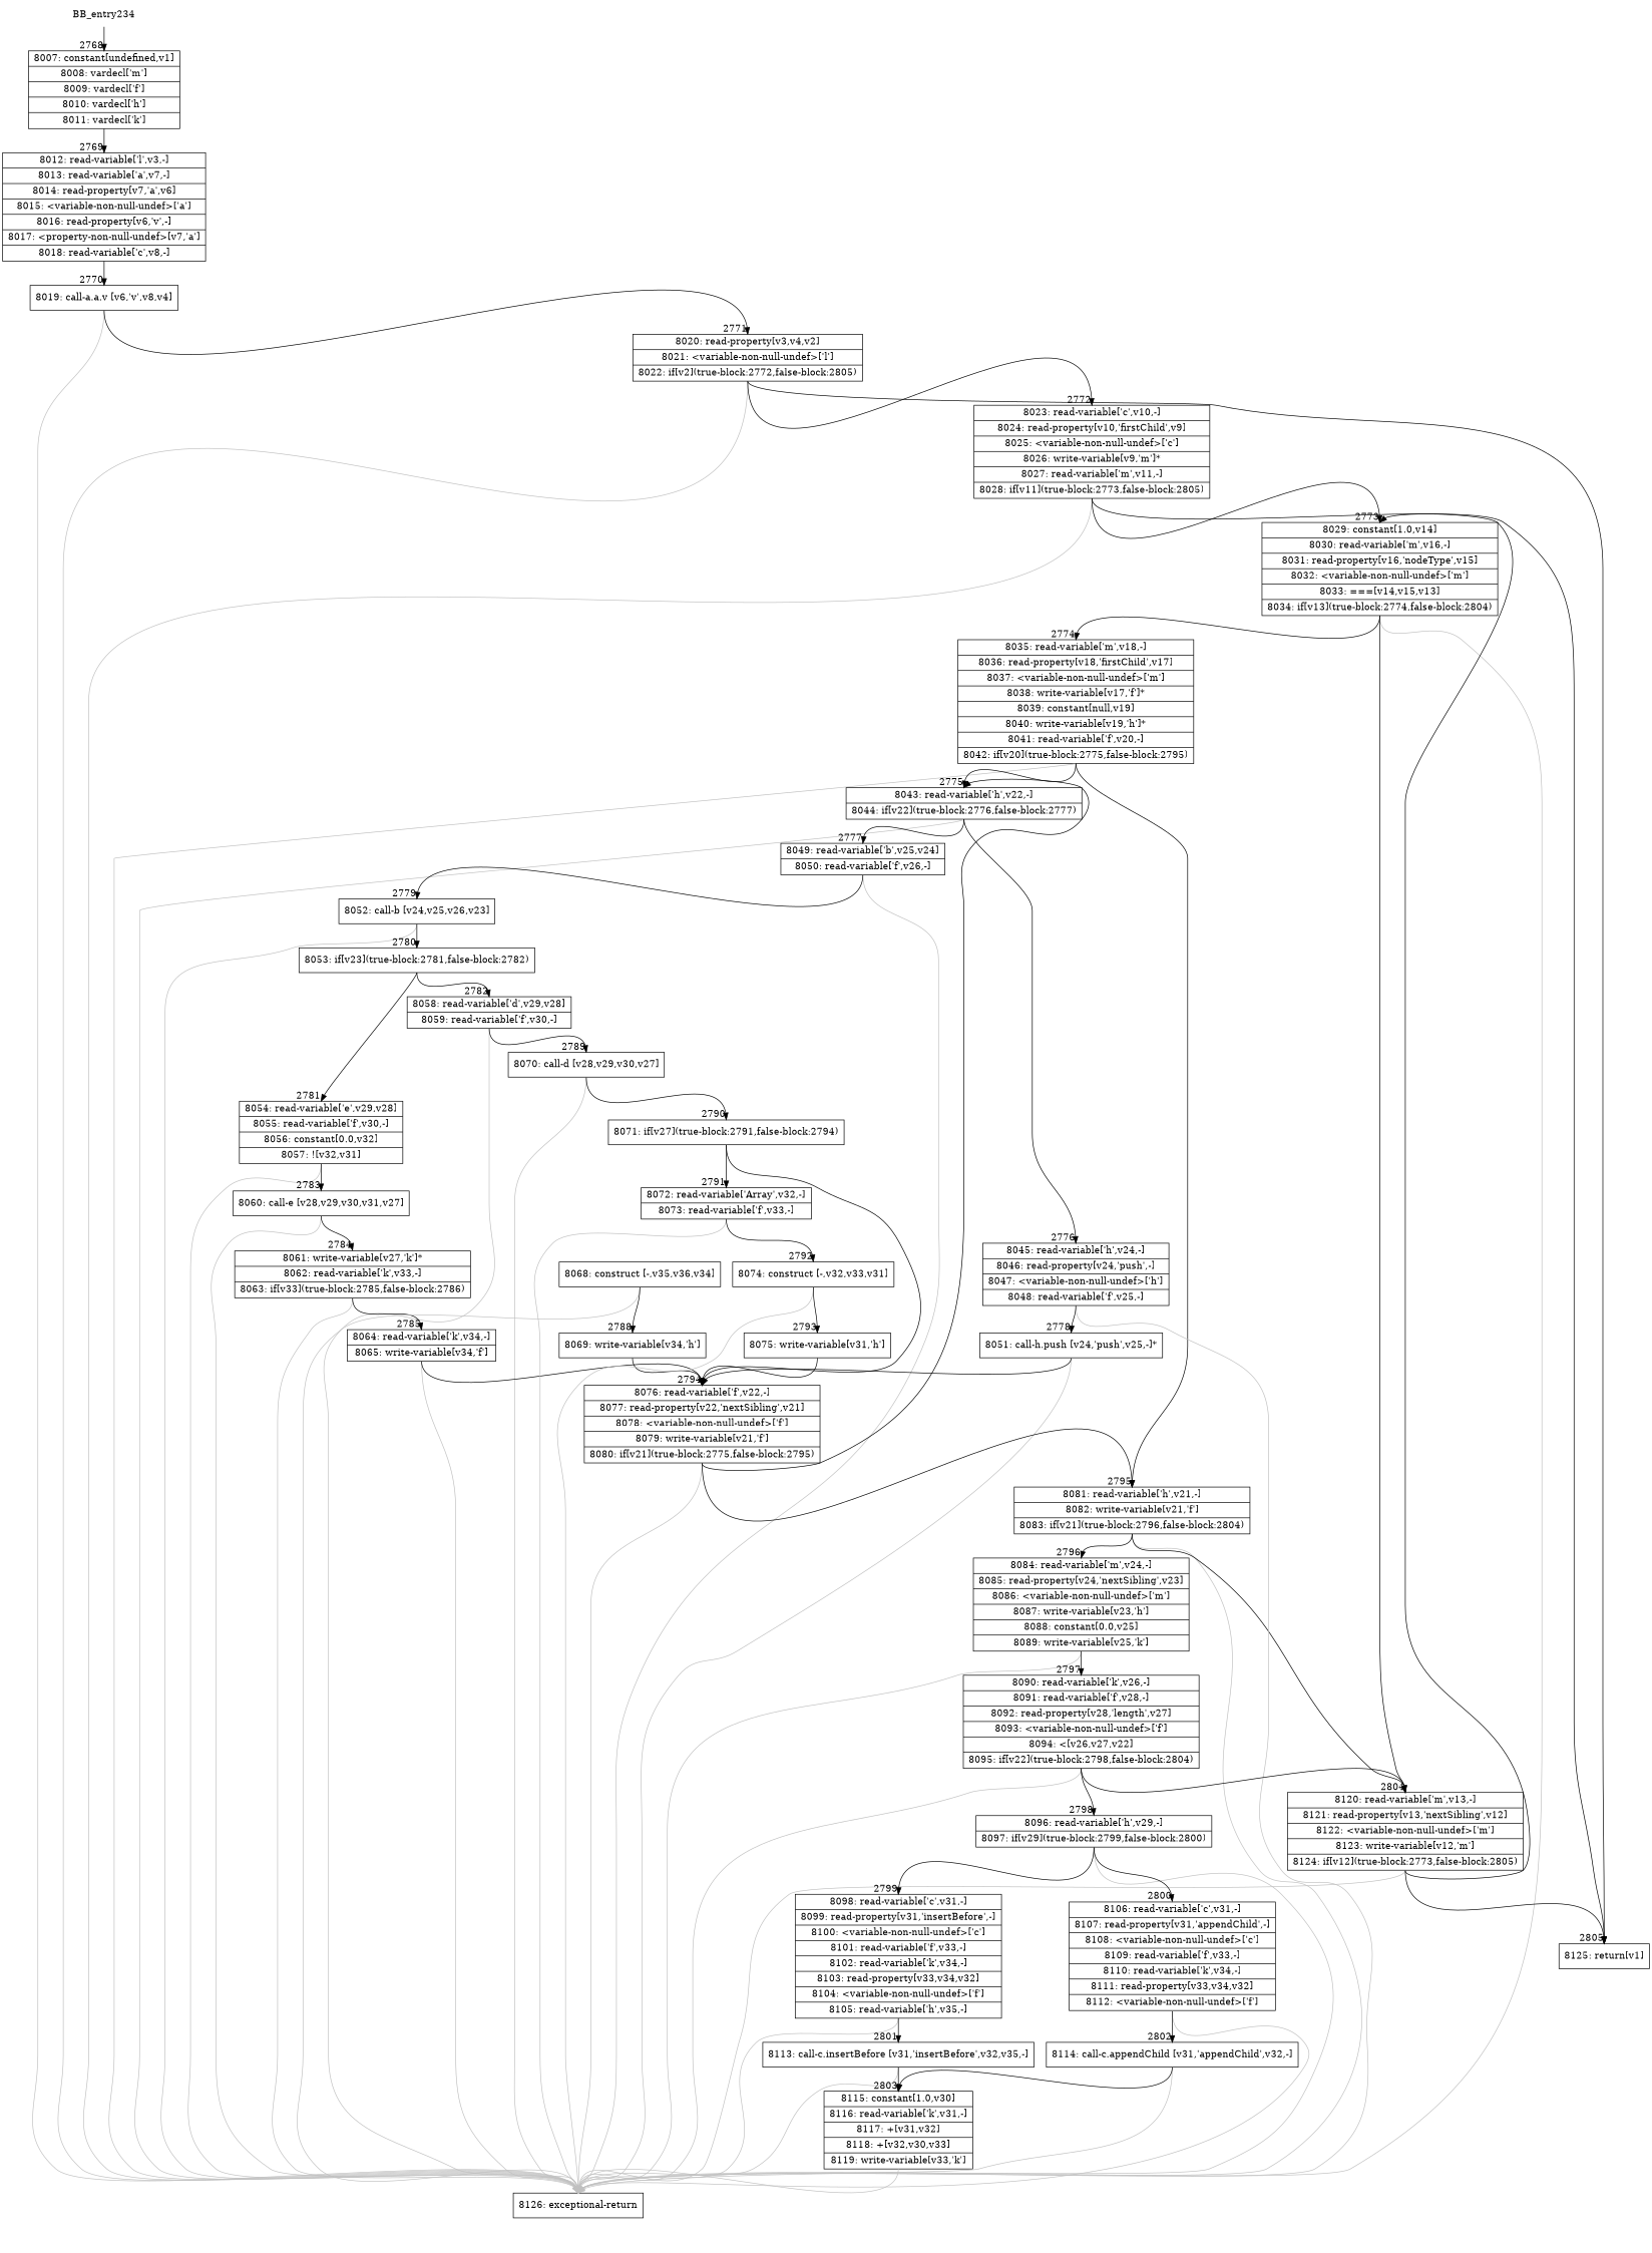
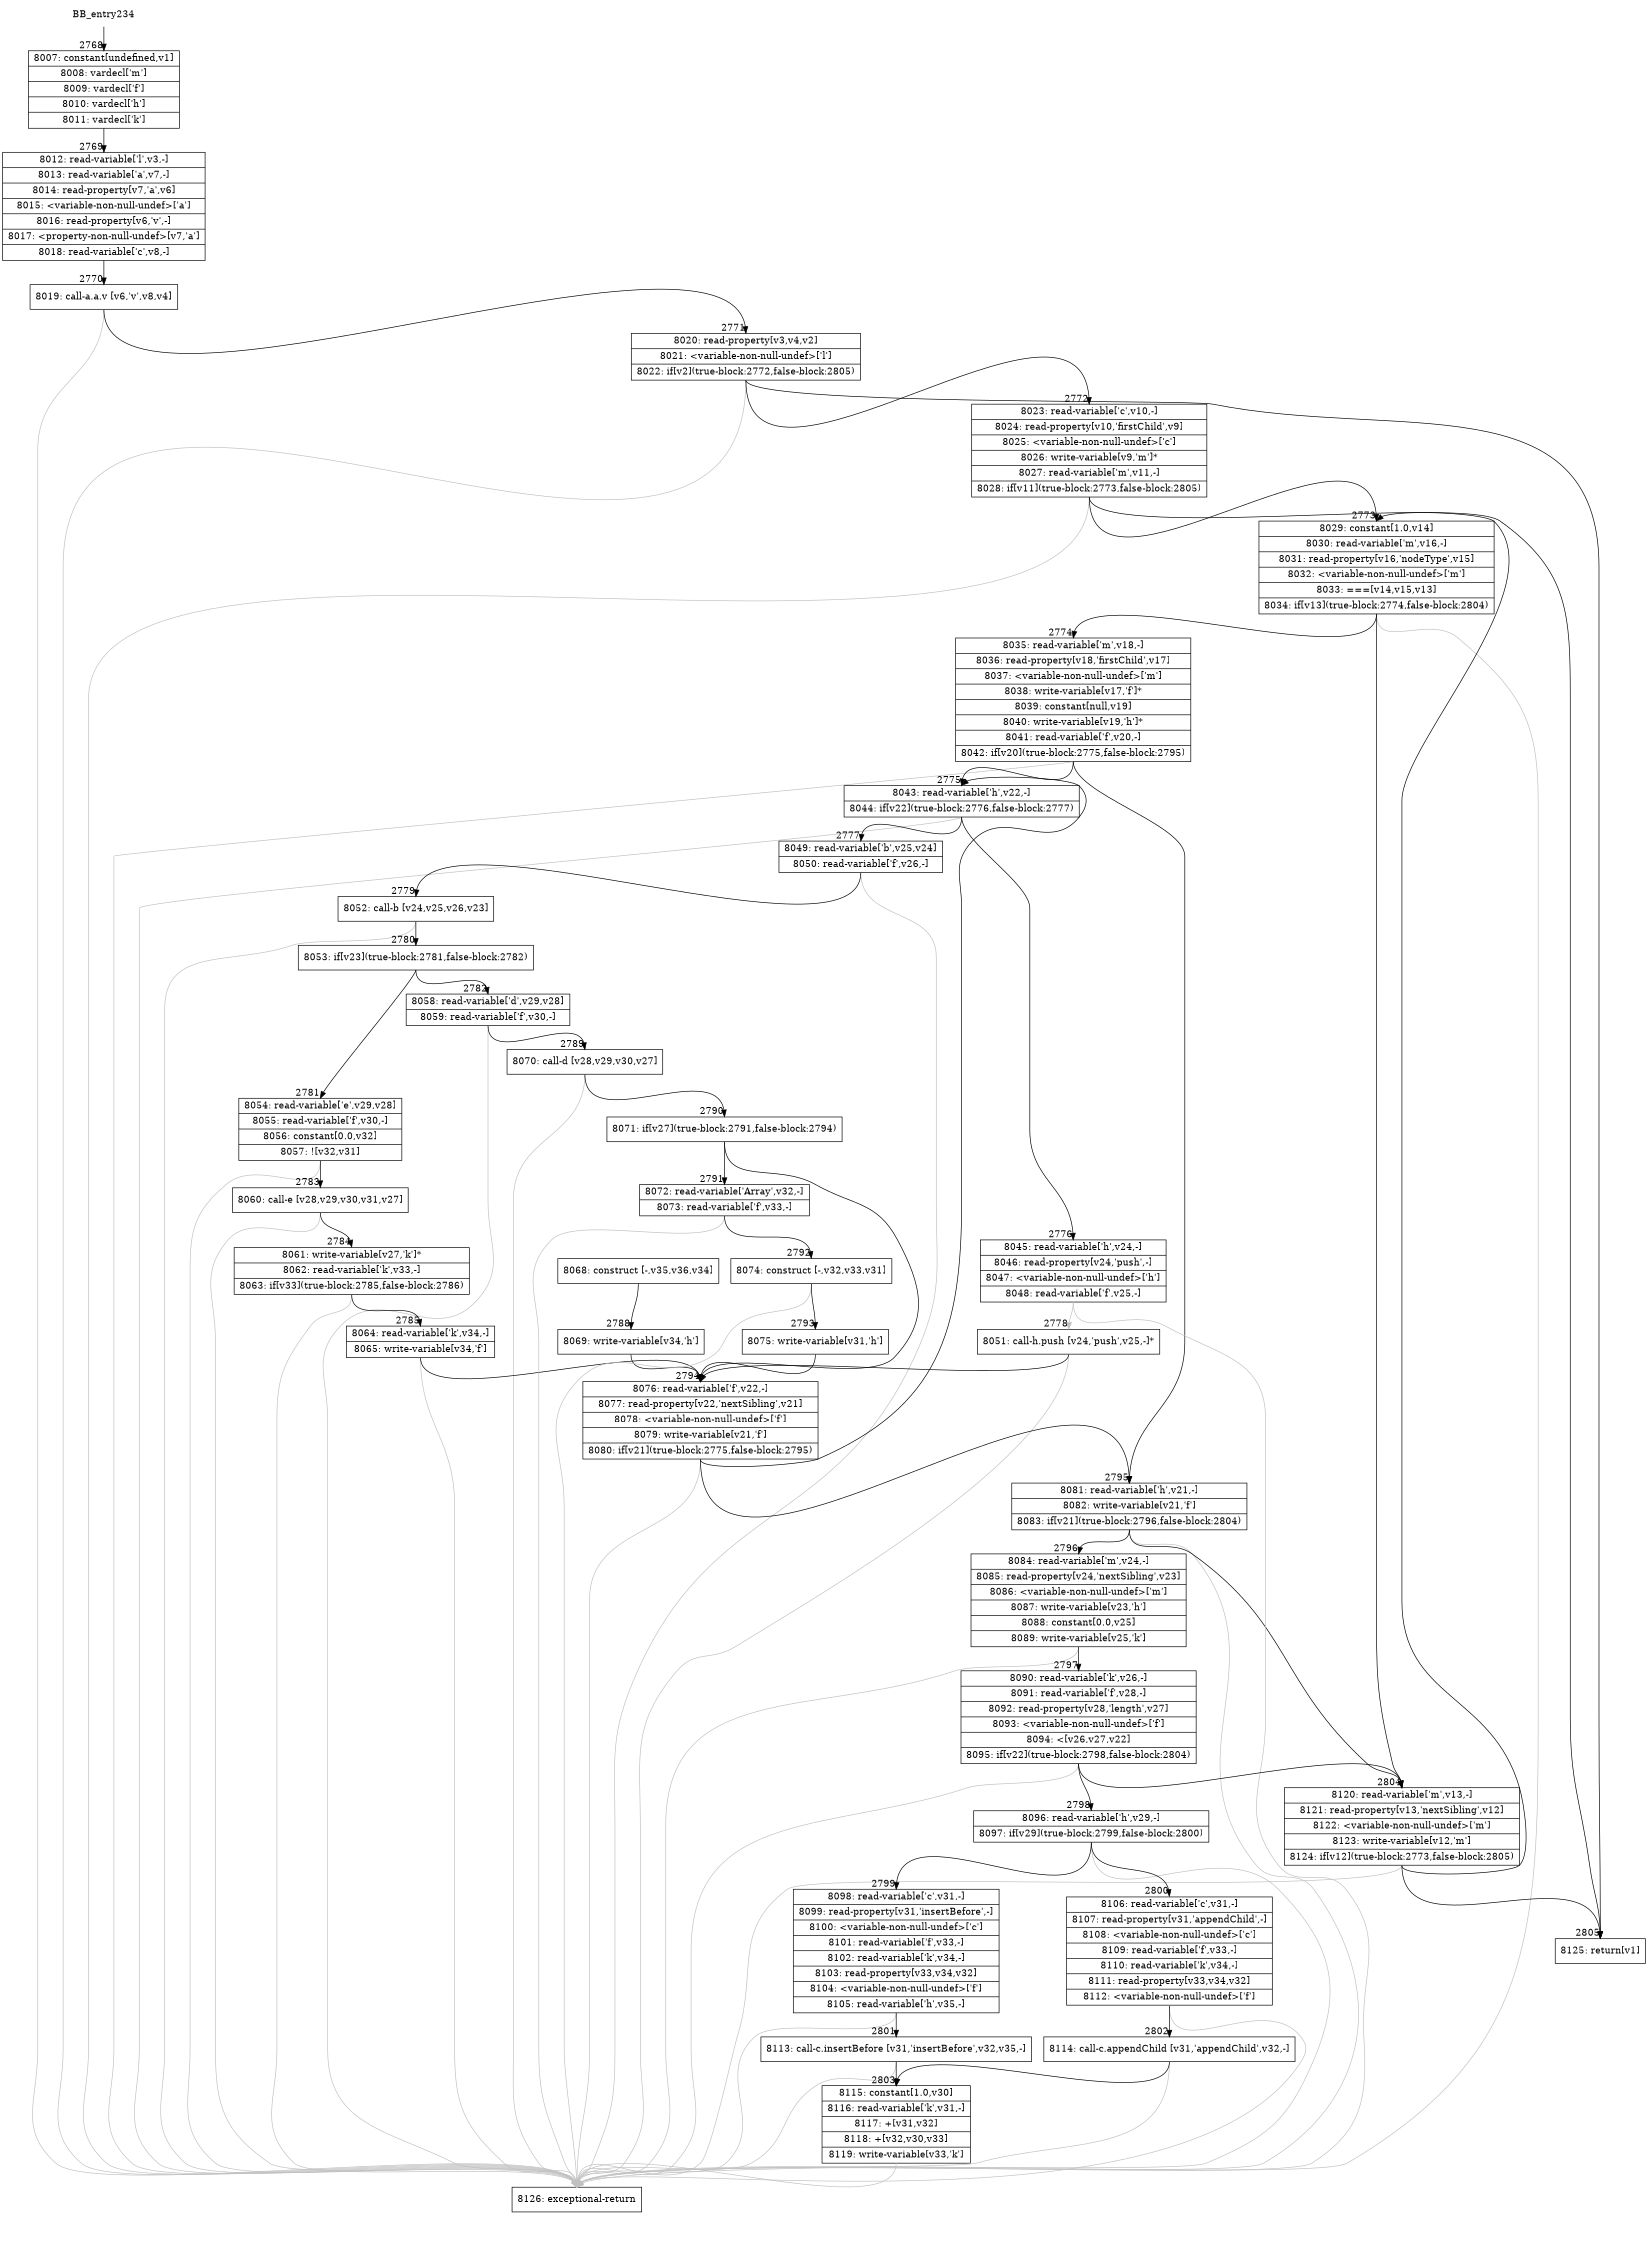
  digraph {
    rankdir=TD
    node [shape=record]
    edge [headport=n tailport=s]
    n1 [label=BB_entry234 shape=none]
    n2 [label="{8007: constant[undefined,v1]|8008: vardecl['m']|8009: vardecl['f']|8010: vardecl['h']|8011: vardecl['k']}"]
    n3 [label="{8012: read-variable['l',v3,-]|8013: read-variable['a',v7,-]|8014: read-property[v7,'a',v6]|8015: \<variable-non-null-undef\>['a']|8016: read-property[v6,'v',-]|8017: \<property-non-null-undef\>[v7,'a']|8018: read-variable['c',v8,-]}"]
    n4 [label="{8019: call-a.a.v [v6,'v',v8,v4]}"]
    n5 [label="{8126: exceptional-return}"]
    n6 [label="{8020: read-property[v3,v4,v2]|8021: \<variable-non-null-undef\>['l']|8022: if[v2](true-block:2772,false-block:2805)}"]
    n7 [label="{8023: read-variable['c',v10,-]|8024: read-property[v10,'firstChild',v9]|8025: \<variable-non-null-undef\>['c']|8026: write-variable[v9,'m']*|8027: read-variable['m',v11,-]|8028: if[v11](true-block:2773,false-block:2805)}"]
    n8 [label="{8125: return[v1]}"]
    n9 [label="{8029: constant[1.0,v14]|8030: read-variable['m',v16,-]|8031: read-property[v16,'nodeType',v15]|8032: \<variable-non-null-undef\>['m']|8033: ===[v14,v15,v13]|8034: if[v13](true-block:2774,false-block:2804)}"]
    n10 [label="{8035: read-variable['m',v18,-]|8036: read-property[v18,'firstChild',v17]|8037: \<variable-non-null-undef\>['m']|8038: write-variable[v17,'f']*|8039: constant[null,v19]|8040: write-variable[v19,'h']*|8041: read-variable['f',v20,-]|8042: if[v20](true-block:2775,false-block:2795)}"]
    n11 [label="{8120: read-variable['m',v13,-]|8121: read-property[v13,'nextSibling',v12]|8122: \<variable-non-null-undef\>['m']|8123: write-variable[v12,'m']|8124: if[v12](true-block:2773,false-block:2805)}"]
    n12 [label="{8043: read-variable['h',v22,-]|8044: if[v22](true-block:2776,false-block:2777)}"]
    n13 [label="{8081: read-variable['h',v21,-]|8082: write-variable[v21,'f']|8083: if[v21](true-block:2796,false-block:2804)}"]
    n14 [label="{8045: read-variable['h',v24,-]|8046: read-property[v24,'push',-]|8047: \<variable-non-null-undef\>['h']|8048: read-variable['f',v25,-]}"]
    n15 [label="{8049: read-variable['b',v25,v24]|8050: read-variable['f',v26,-]}"]
    n16 [label="{8084: read-variable['m',v24,-]|8085: read-property[v24,'nextSibling',v23]|8086: \<variable-non-null-undef\>['m']|8087: write-variable[v23,'h']|8088: constant[0.0,v25]|8089: write-variable[v25,'k']}"]
    n17 [label="{8051: call-h.push [v24,'push',v25,-]*}"]
    n18 [label="{8052: call-b [v24,v25,v26,v23]}"]
    n19 [label="{8090: read-variable['k',v26,-]|8091: read-variable['f',v28,-]|8092: read-property[v28,'length',v27]|8093: \<variable-non-null-undef\>['f']|8094: \<[v26,v27,v22]|8095: if[v22](true-block:2798,false-block:2804)}"]
    n20 [label="{8076: read-variable['f',v22,-]|8077: read-property[v22,'nextSibling',v21]|8078: \<variable-non-null-undef\>['f']|8079: write-variable[v21,'f']|8080: if[v21](true-block:2775,false-block:2795)}"]
    n21 [label="{8053: if[v23](true-block:2781,false-block:2782)}"]
    n22 [label="{8054: read-variable['e',v29,v28]|8055: read-variable['f',v30,-]|8056: constant[0.0,v32]|8057: ![v32,v31]}"]
    n23 [label="{8058: read-variable['d',v29,v28]|8059: read-variable['f',v30,-]}"]
    n24 [label="{8060: call-e [v28,v29,v30,v31,v27]}"]
    n25 [label="{8070: call-d [v28,v29,v30,v27]}"]
    n26 [label="{8061: write-variable[v27,'k']*|8062: read-variable['k',v33,-]|8063: if[v33](true-block:2785,false-block:2786)}"]
    n27 [label="{8071: if[v27](true-block:2791,false-block:2794)}"]
    n28 [label="{8064: read-variable['k',v34,-]|8065: write-variable[v34,'f']}"]
    n29 [label="{8072: read-variable['Array',v32,-]|8073: read-variable['f',v33,-]}"]
    n30 [label="{8068: construct [-,v35,v36,v34]}"]
    n31 [label="{8069: write-variable[v34,'h']}"]
    n32 [label="{8074: construct [-,v32,v33,v31]}"]
    n33 [label="{8075: write-variable[v31,'h']}"]
    n34 [label="{8096: read-variable['h',v29,-]|8097: if[v29](true-block:2799,false-block:2800)}"]
    n35 [label="{8098: read-variable['c',v31,-]|8099: read-property[v31,'insertBefore',-]|8100: \<variable-non-null-undef\>['c']|8101: read-variable['f',v33,-]|8102: read-variable['k',v34,-]|8103: read-property[v33,v34,v32]|8104: \<variable-non-null-undef\>['f']|8105: read-variable['h',v35,-]}"]
    n36 [label="{8106: read-variable['c',v31,-]|8107: read-property[v31,'appendChild',-]|8108: \<variable-non-null-undef\>['c']|8109: read-variable['f',v33,-]|8110: read-variable['k',v34,-]|8111: read-property[v33,v34,v32]|8112: \<variable-non-null-undef\>['f']}"]
    n37 [label="{8113: call-c.insertBefore [v31,'insertBefore',v32,v35,-]}"]
    n38 [label="{8114: call-c.appendChild [v31,'appendChild',v32,-]}"]
    n39 [label="{8115: constant[1.0,v30]|8116: read-variable['k',v31,-]|8117: +[v31,v32]|8118: +[v32,v30,v33]|8119: write-variable[v33,'k']}"]
    n1 -> n2 [headlabel="    2768"]
    n2 -> n3 [headlabel="      2769"]
    n3 -> n4 [headlabel="      2770"]
    n4 -> n5 [color=gray]
    n4 -> n6 [headlabel="      2771"]
    n6 -> n5 [color=gray]
    n6 -> n7 [headlabel="      2772"]
    n6 -> n8 [headlabel="      2805"]
    n7 -> n5 [color=gray]
    n7 -> n8
    n7 -> n9 [headlabel="      2773"]
    n9 -> n5 [color=gray]
    n9 -> n10 [headlabel="      2774"]
    n9 -> n11 [headlabel="      2804"]
    n10 -> n5 [color=gray]
    n10 -> n12 [headlabel="      2775"]
    n10 -> n13 [headlabel="      2795"]
    n11 -> n5 [color=gray]
    n11 -> n8
    n11 -> n9
    n12 -> n5 [color=gray]
    n12 -> n14 [headlabel="      2776"]
    n12 -> n15 [headlabel="      2777"]
    n13 -> n5 [color=gray]
    n13 -> n11
    n13 -> n16 [headlabel="      2796"]
    n14 -> n5 [color=gray]
-   n14 -> n17 [headlabel="      2778"]
+   n14 -> n17 [headlabel="      2778" color=gray]
    n15 -> n5 [color=gray]
    n15 -> n18 [headlabel="      2779"]
    n16 -> n5 [color=gray]
    n16 -> n19 [headlabel="      2797"]
    n17 -> n5 [color=gray]
    n17 -> n20 [headlabel="      2794"]
    n18 -> n5 [color=gray]
    n18 -> n21 [headlabel="      2780"]
    n19 -> n5 [color=gray]
    n19 -> n11
    n19 -> n34 [headlabel="      2798"]
    n20 -> n5 [color=gray]
    n20 -> n12
    n20 -> n13
    n21 -> n22 [headlabel="      2781"]
    n21 -> n23 [headlabel="      2782"]
    n22 -> n5 [color=gray]
    n22 -> n24 [headlabel="      2783"]
    n23 -> n5 [color=gray]
    n23 -> n25 [headlabel="      2789"]
    n24 -> n5 [color=gray]
    n24 -> n26 [headlabel="      2784"]
    n25 -> n5 [color=gray]
    n25 -> n27 [headlabel="      2790"]
    n26 -> n5 [color=gray]
    n26 -> n28 [headlabel="      2785"]
    n27 -> n20
    n27 -> n29 [headlabel="      2791"]
    n28 -> n5 [color=gray]
    n28 -> n20
    n29 -> n5 [color=gray]
    n29 -> n32 [headlabel="      2792"]
-   n30 -> n5 [color=gray]
    n30 -> n31 [headlabel="      2788"]
    n31 -> n20
    n32 -> n5 [color=gray]
    n32 -> n33 [headlabel="      2793"]
    n33 -> n20
    n34 -> n5 [color=gray]
    n34 -> n35 [headlabel="      2799"]
    n34 -> n36 [headlabel="      2800"]
    n35 -> n5 [color=gray]
    n35 -> n37 [headlabel="      2801"]
    n36 -> n5 [color=gray]
    n36 -> n38 [headlabel="      2802"]
    n37 -> n5 [color=gray]
    n37 -> n39 [headlabel="      2803"]
    n38 -> n5 [color=gray]
    n38 -> n39
    n39 -> n5 [color=gray]
  }
